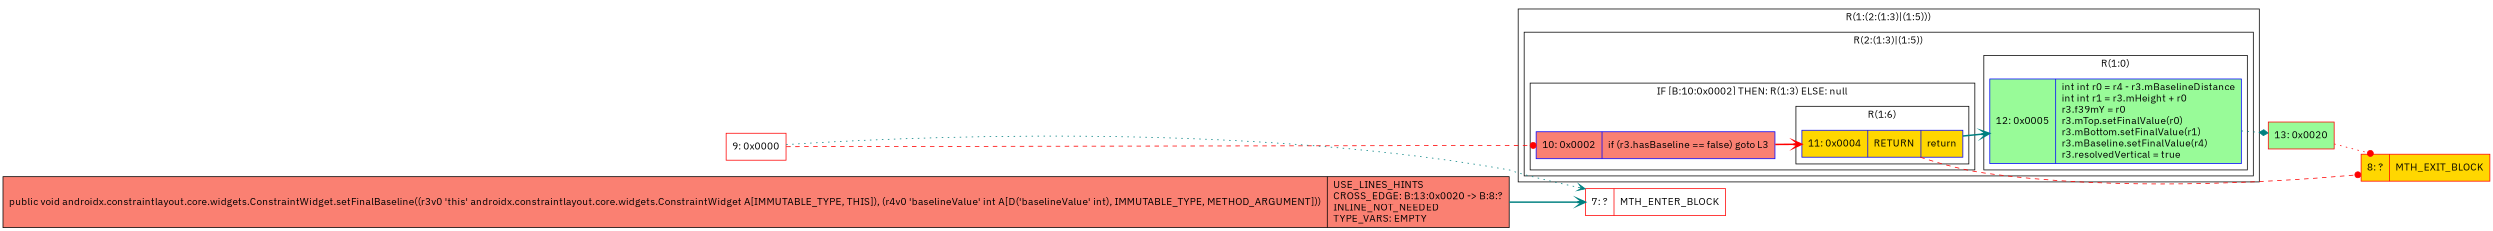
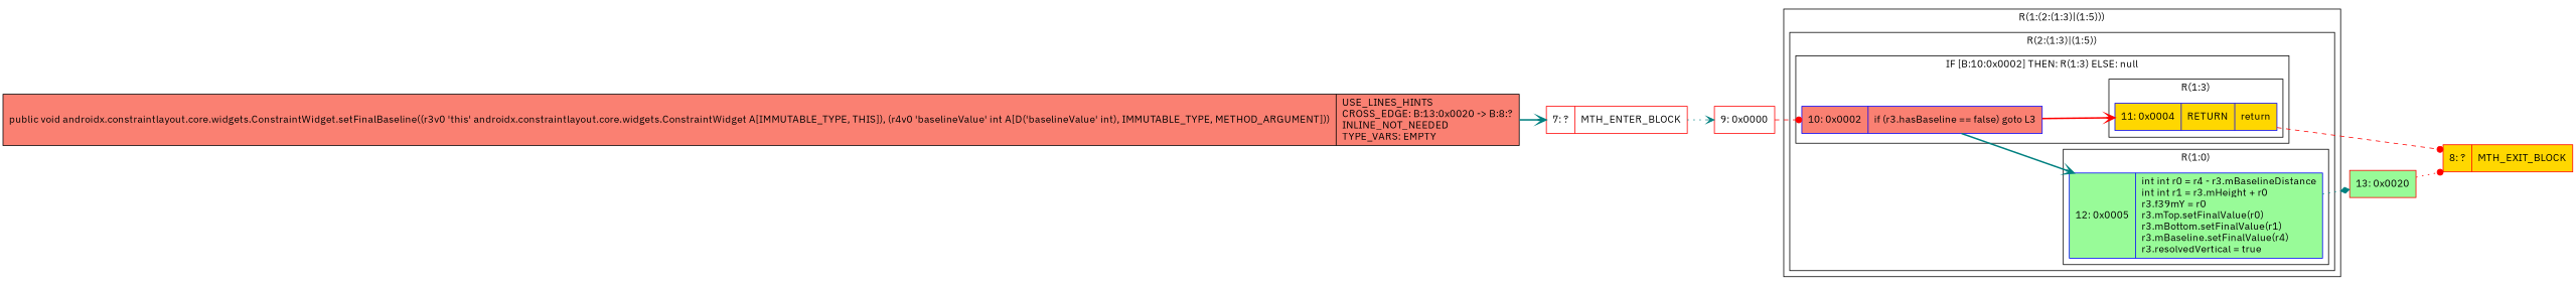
  digraph {
    fontname="IBM Plex Sans"
    rankdir=LR
    node [color=red fillcolor=gold fontname="IBM Plex Sans" shape=record style=filled]
    edge [arrowhead=vee color=red fontname="IBM Plex Sans" style=bold]
    n1 [color=blue label="{11\:\ 0x0004|RETURN\l|return\l}"]
    n2 [color=blue fillcolor=salmon label="{10\:\ 0x0002|if (r3.hasBaseline == false) goto L3\l}"]
    n3 [color=blue fillcolor=palegreen label="{12\:\ 0x0005|int int r0 = r4 \- r3.mBaselineDistance\lint int r1 = r3.mHeight + r0\lr3.f39mY = r0\lr3.mTop.setFinalValue(r0)\lr3.mBottom.setFinalValue(r1)\lr3.mBaseline.setFinalValue(r4)\lr3.resolvedVertical = true\l}"]
    n4 [label="{8\:\ ?|MTH_EXIT_BLOCK\l}"]
    n5 [fillcolor=palegreen label="{13\:\ 0x0020}"]
    n6 [fillcolor=white label="{7\:\ ?|MTH_ENTER_BLOCK\l}"]
    n7 [fillcolor=white label="{9\:\ 0x0000}"]
    n8 [fillcolor=salmon label="{public void androidx.constraintlayout.core.widgets.ConstraintWidget.setFinalBaseline((r3v0 'this' androidx.constraintlayout.core.widgets.ConstraintWidget A[IMMUTABLE_TYPE, THIS]), (r4v0 'baselineValue' int A[D('baselineValue' int), IMMUTABLE_TYPE, METHOD_ARGUMENT]))  | USE_LINES_HINTS\lCROSS_EDGE: B:13:0x0020 \-\> B:8:?\lINLINE_NOT_NEEDED\lTYPE_VARS: EMPTY\l}" color=""]
    subgraph cluster_1 {
      label="R(1:(2:(1:3)|(1:5)))"
      subgraph cluster_2 {
        label="R(2:(1:3)|(1:5))"
        subgraph cluster_3 {
          label="IF [B:10:0x0002] THEN: R(1:3) ELSE: null"
          n2
          subgraph cluster_4 {
-           label="R(1:6)"
+           label="R(1:3)"
            n1
          }
        }
        subgraph cluster_5 {
          label="R(1:0)"
          n3
        }
      }
    }
    n1 -> n4 [arrowhead=dot style=dashed]
    n2 -> n1
-   n1 -> n3 [color=teal]
+   n2 -> n3 [color=teal]
    n3 -> n5 [arrowhead=diamond color=teal style=dotted]
    n5 -> n4 [arrowhead=dot style=dotted]
-   n7 -> n6 [color=teal style=dotted]
+   n6 -> n7 [color=teal style=dotted]
    n7 -> n2 [arrowhead=dot style=dashed]
    n8 -> n6 [color=teal]
  }
